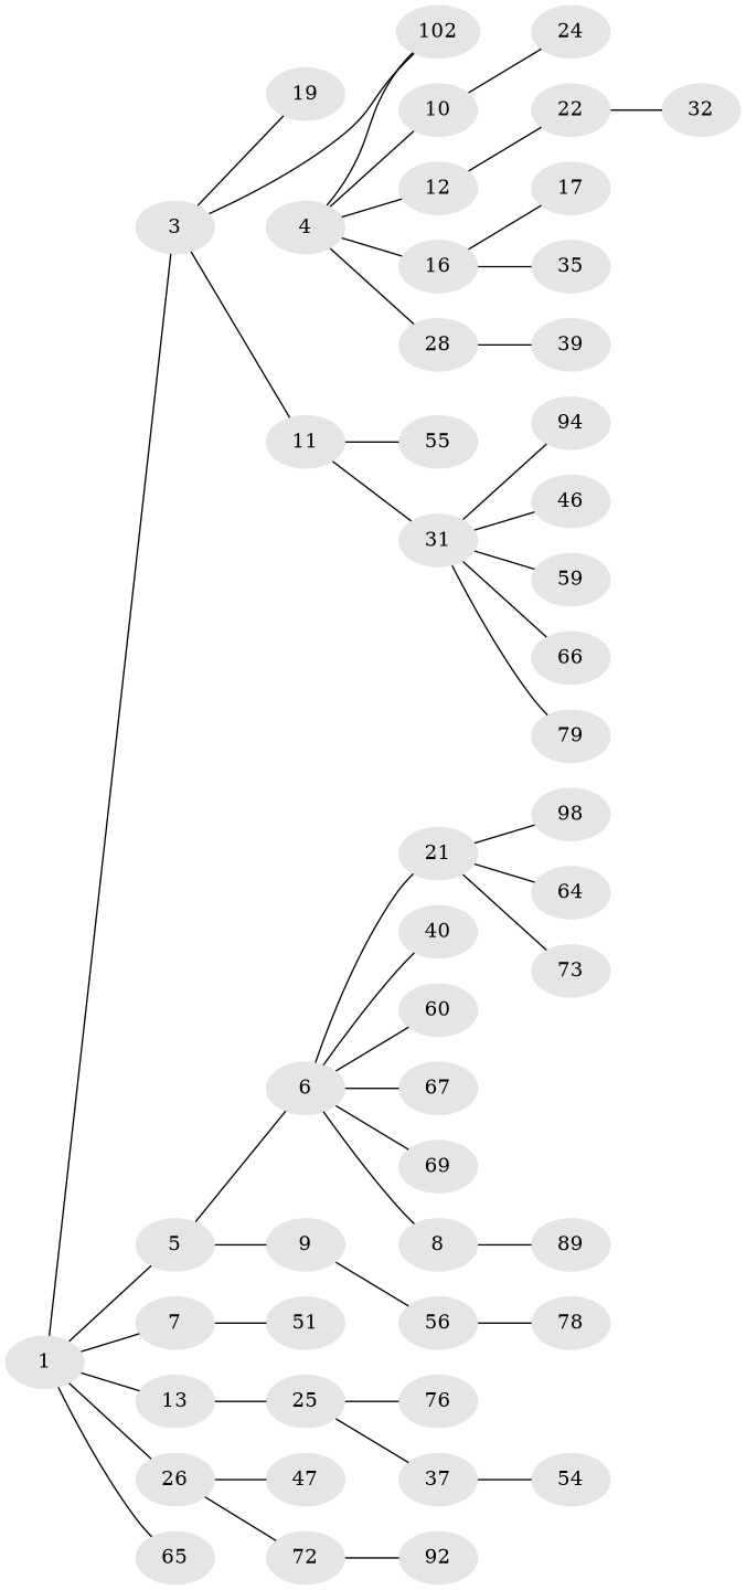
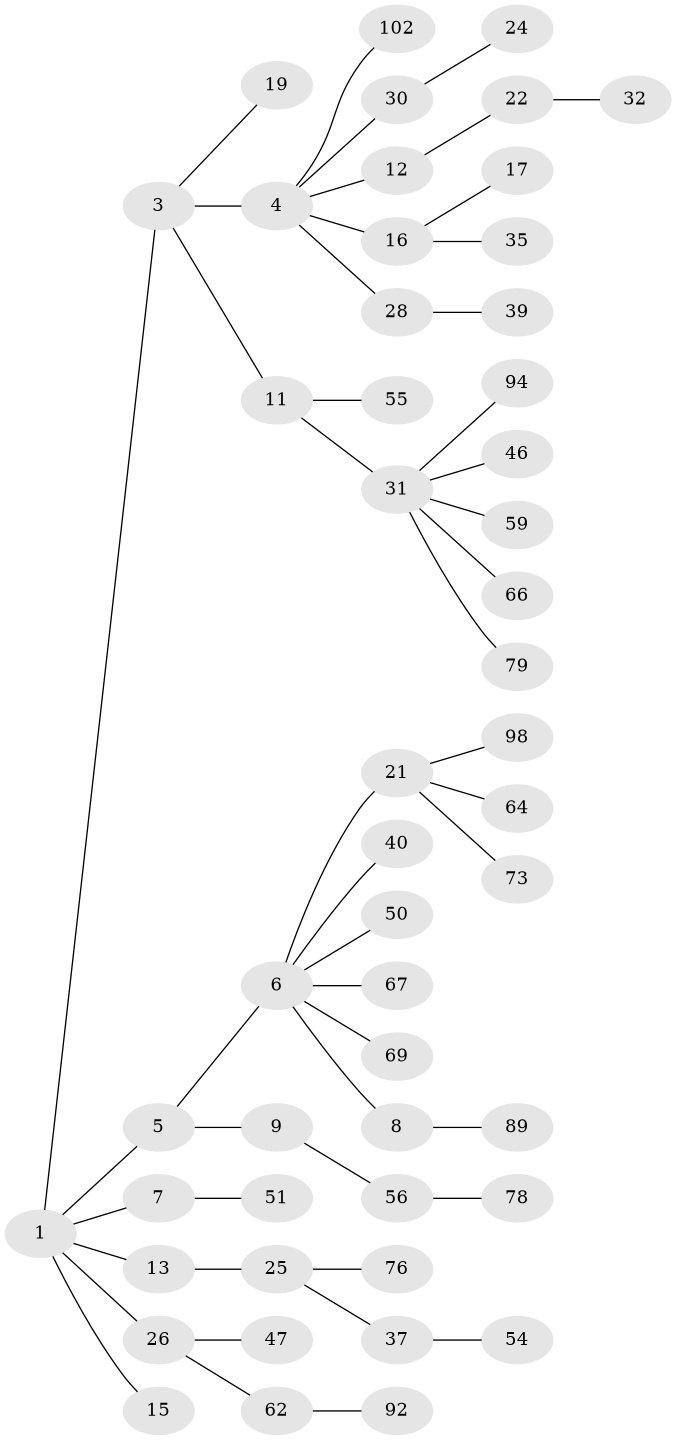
  graph {
    rankdir=LR
    node [color=gray90 style=filled]
    1 [super="+2"]
    3 [super="+15+43"]
    5
    7
    13 [super="+18"]
    26 [super="+44"]
-   65 [super="+70"]
+   65 [super="+70" label=15]
    4
    11 [super="+68"]
    19
    6 [super="+33"]
    9 [super="+20"]
    51 [super="+58"]
    25 [super="+41+36"]
    47
-   62 [label=72]
-   10 [super="+14"]
+   62
+   10 [super="+14" label=30]
    12
    16
    28 [super="+63+96+87+49"]
    102
    31 [super="+34"]
    55
    24 [super="+83+61"]
    22
    17 [super="+81+53"]
    35
    39
    8
    21 [super="+30"]
    40
-   60
+   60 [label=50]
    67
    69
    56
    89 [super="+100"]
    64
    73 [super="+91"]
    98
    78
    46 [super="+101"]
    59
    66
    79
    94
    32 [super="+38"]
    n47 [label=37]
    76
    54 [super="+90"]
    92
    1 -- 3
    1 -- 5
    1 -- 7
    1 -- 13
    1 -- 26
    1 -- 65
-   3 -- 102
+   3 -- 4
    3 -- 11
    3 -- 19
    5 -- 6
    5 -- 9
    7 -- 51
    13 -- 25
    26 -- 47
    26 -- 62
    4 -- 10
    4 -- 12
    4 -- 16
    4 -- 28
    4 -- 102
    11 -- 31
    11 -- 55
    6 -- 8
    6 -- 21
    6 -- 40
    6 -- 60
    6 -- 67
    6 -- 69
    9 -- 56
    25 -- n47
    25 -- 76
    62 -- 92
    10 -- 24
    12 -- 22
    16 -- 17
    16 -- 35
    28 -- 39
    31 -- 46
    31 -- 59
    31 -- 66
    31 -- 79
    31 -- 94
    22 -- 32
    8 -- 89
    21 -- 64
    21 -- 73
    21 -- 98
    56 -- 78
    n47 -- 54
  }
